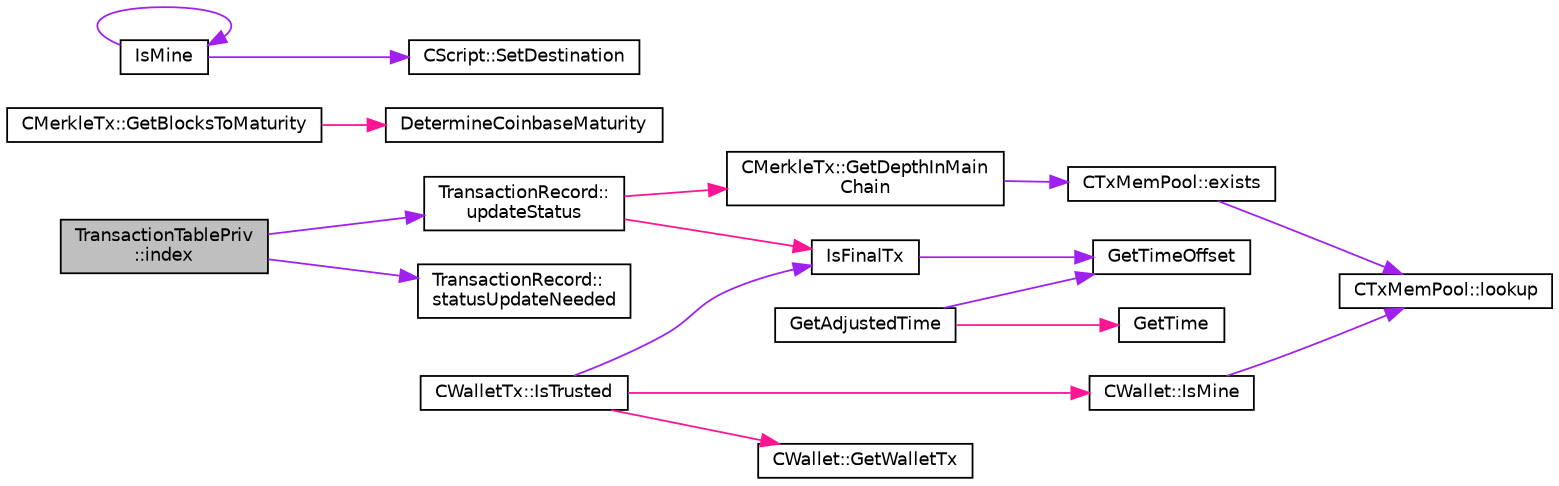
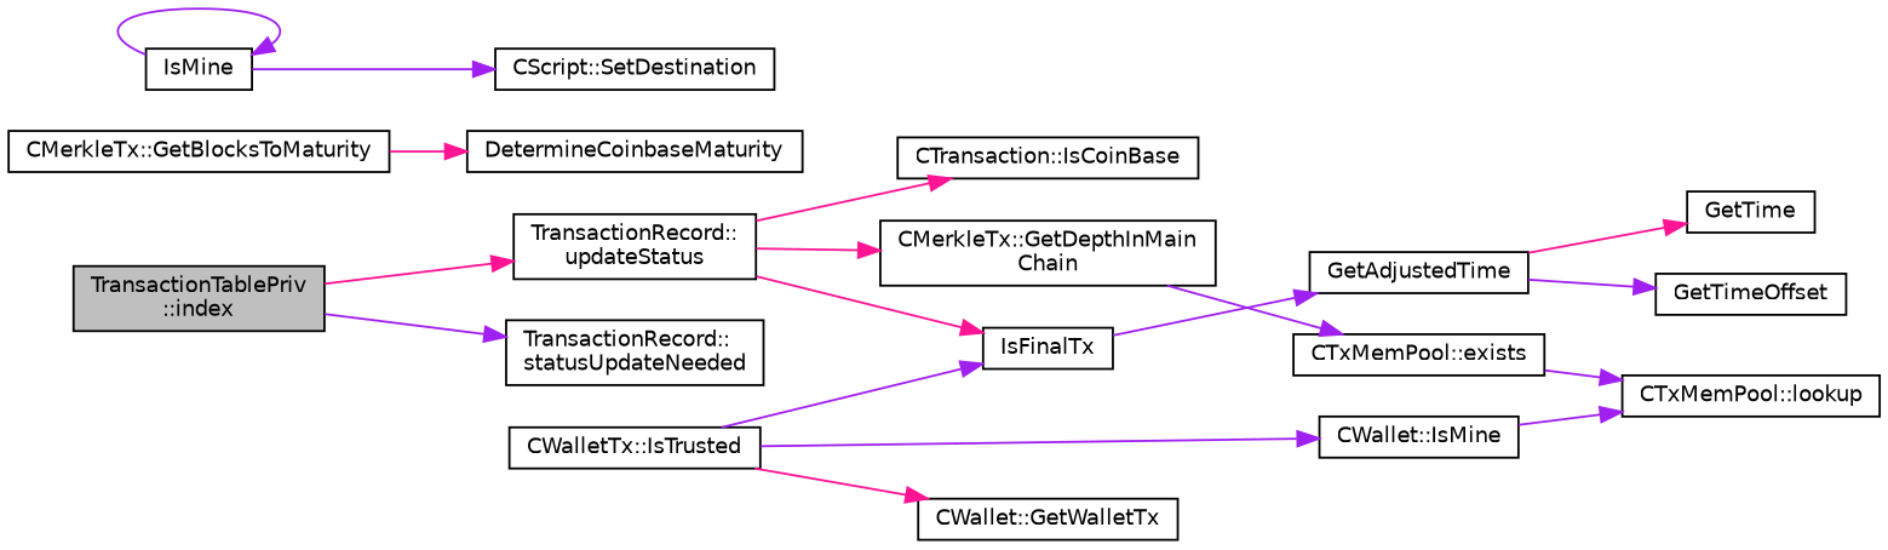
  digraph {
    rankdir=LR
    node [color=black fillcolor=white fontname=Helvetica fontsize=10 shape=record style=filled]
    edge [color=purple fontname=Helvetica fontsize=10 labelfontname=Helvetica labelfontsize=10 style=solid]
    n1 [fillcolor=grey75 fontcolor=black height=0.2 label="TransactionTablePriv\l::index" width=0.4]
    n2 [height=0.2 label="TransactionRecord::\lstatusUpdateNeeded" width=0.4]
    n3 [height=0.2 label="TransactionRecord::\lupdateStatus" width=0.4]
+   n4 [height=0.2 label="CTransaction::IsCoinBase" width=0.4]
    n5 [height=0.2 label=IsFinalTx width=0.4]
    n6 [height=0.2 label="CMerkleTx::GetDepthInMain\lChain" width=0.4]
    n7 [height=0.2 label="CWalletTx::IsTrusted" width=0.4]
    n8 [height=0.2 label="CWallet::GetWalletTx" width=0.4]
    n9 [height=0.2 label="CWallet::IsMine" width=0.4]
    n10 [height=0.2 label=GetAdjustedTime width=0.4]
    n11 [height=0.2 label="CMerkleTx::GetBlocksToMaturity" width=0.4]
    n12 [height=0.2 label=DetermineCoinbaseMaturity width=0.4]
    n13 [height=0.2 label="CTxMemPool::exists" width=0.4]
    n14 [height=0.2 label="CTxMemPool::lookup" width=0.4]
    n15 [height=0.2 label=GetTime width=0.4]
    n16 [height=0.2 label=GetTimeOffset width=0.4]
    n17 [height=0.2 label=IsMine width=0.4]
    n18 [height=0.2 label="CScript::SetDestination" width=0.4]
    n1 -> n2
-   n1 -> n3
+   n1 -> n3 [color=deeppink]
+   n3 -> n4 [color=deeppink]
    n3 -> n5 [color=deeppink]
    n3 -> n6 [color=deeppink]
-   n5 -> n16
+   n5 -> n10
    n6 -> n13
    n7 -> n5
    n7 -> n8 [color=deeppink]
-   n7 -> n9 [color=deeppink]
+   n7 -> n9
    n9 -> n14
    n10 -> n15 [color=deeppink]
    n10 -> n16
    n11 -> n12 [color=deeppink]
    n13 -> n14
    n17 -> n17
    n17 -> n18
  }
